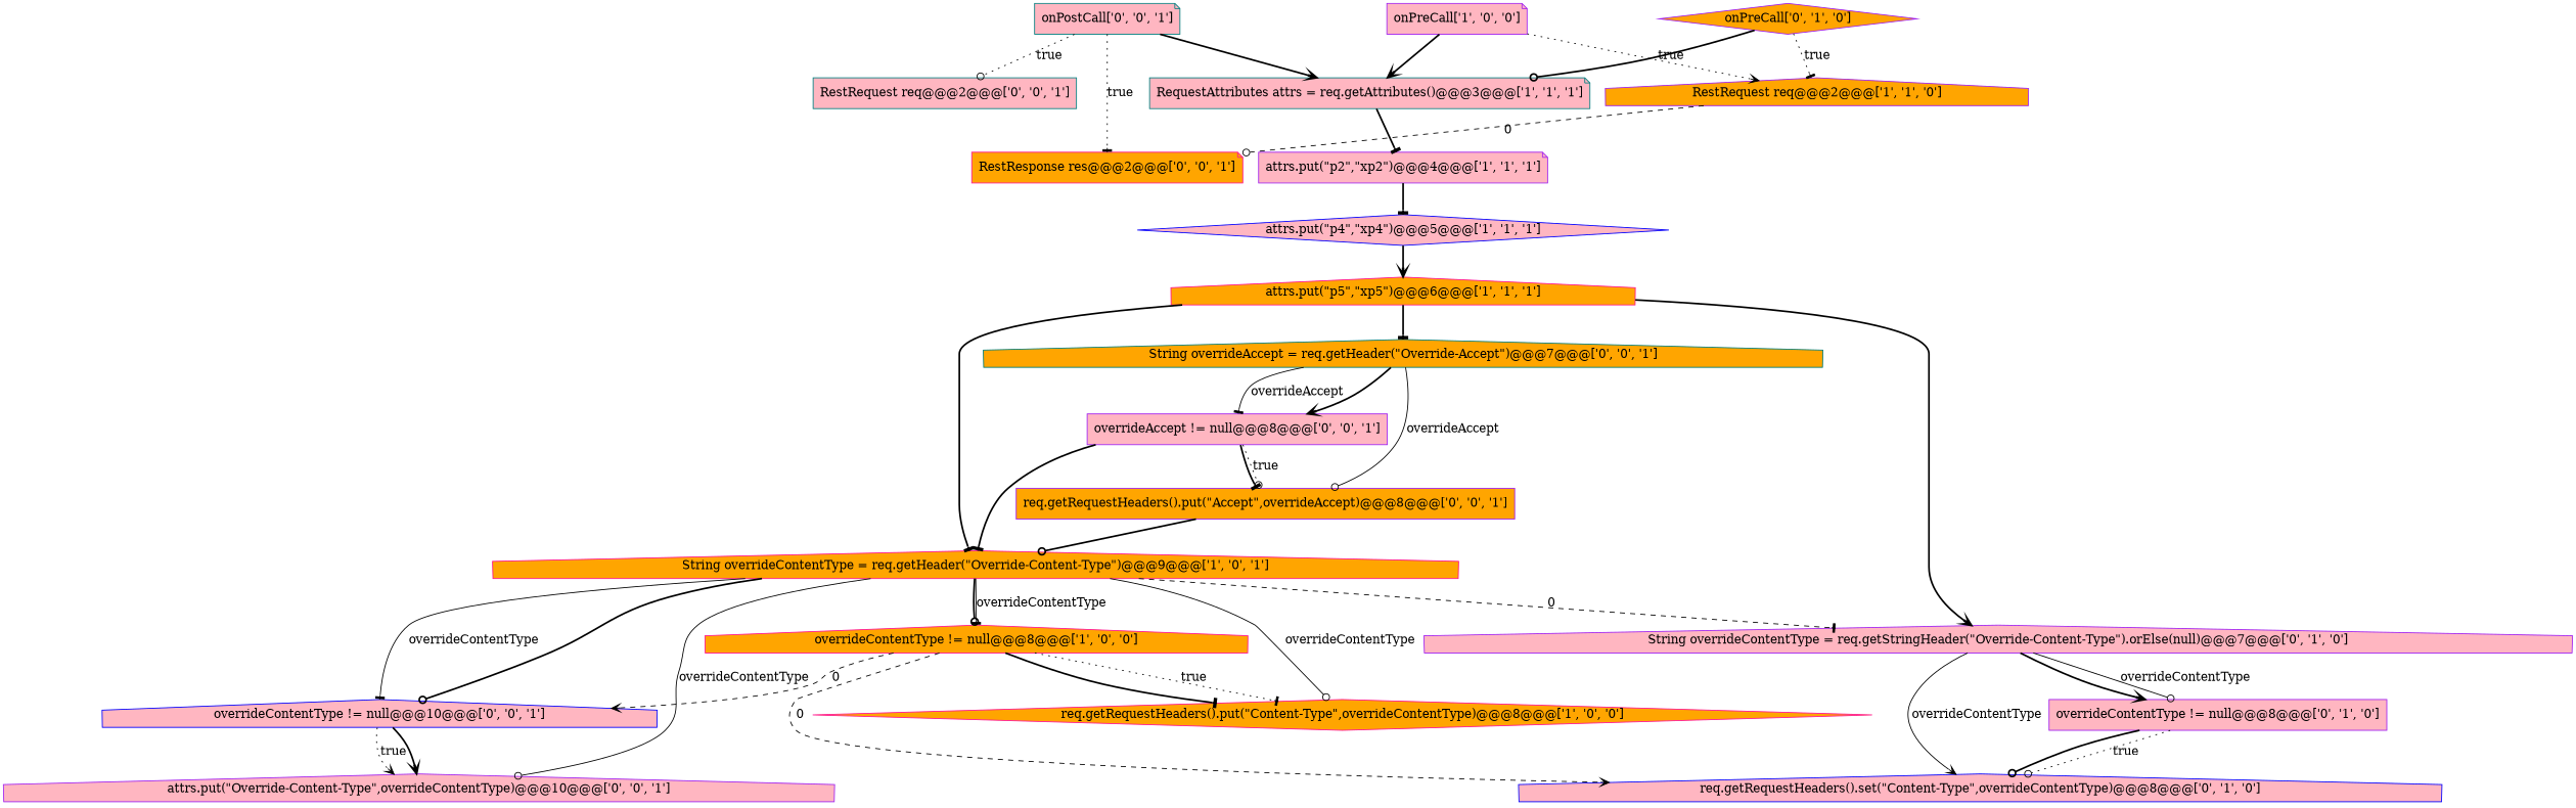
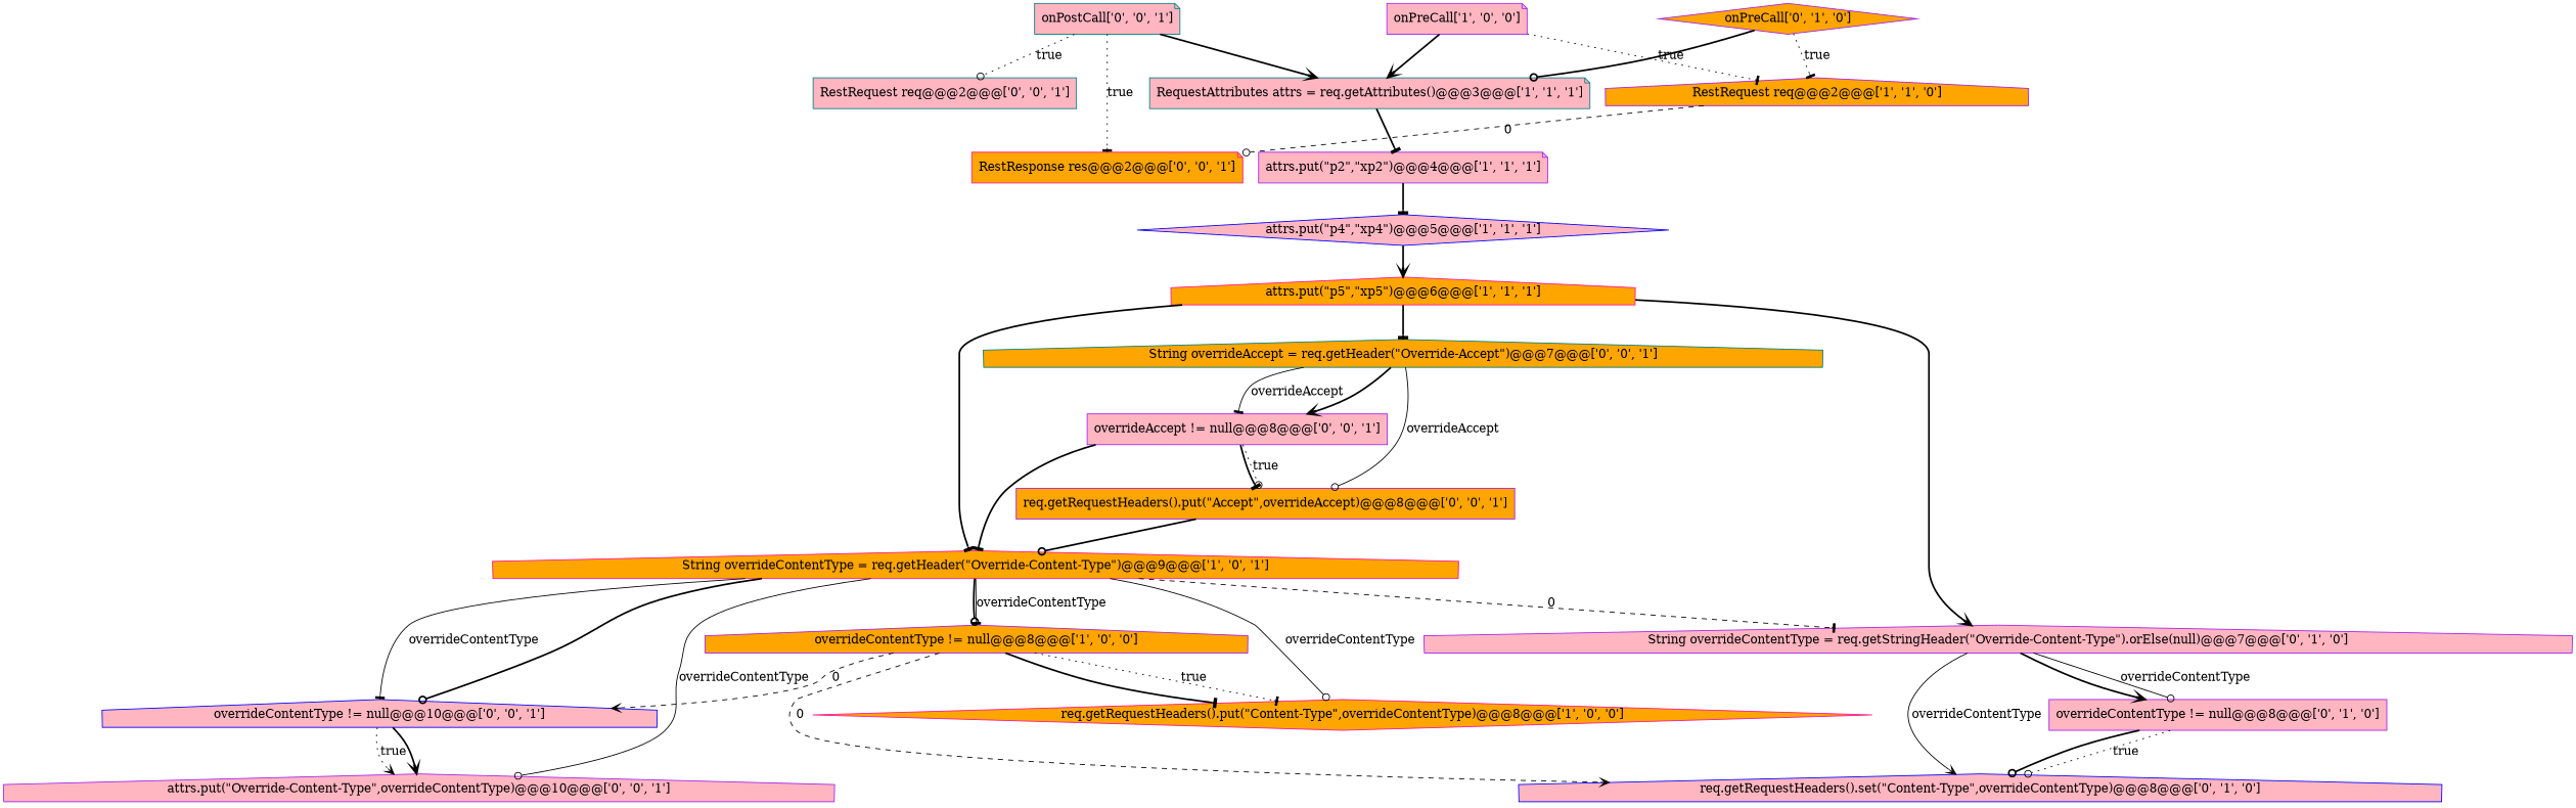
  digraph {
    fontname="DejaVu Serif"
    node [color=purple fillcolor=lightpink fontname="DejaVu Serif" shape=house style=filled]
    edge [arrowhead=tee fontname="DejaVu Serif" style=bold]
    n1 [color=deeppink fillcolor=orange label="String overrideContentType = req.getHeader(\"Override-Content-Type\")@@@9@@@['1', '0', '1']"]
    n2 [label="String overrideContentType = req.getStringHeader(\"Override-Content-Type\").orElse(null)@@@7@@@['0', '1', '0']"]
    n3 [color=blue label="overrideContentType != null@@@10@@@['0', '0', '1']"]
-   n4 [color=deeppink fillcolor=orange label="overrideContentType != null@@@8@@@['1', '0', '0']"]
+   n4 [fillcolor=orange label="overrideContentType != null@@@8@@@['1', '0', '0']"]
    n5 [label="attrs.put(\"Override-Content-Type\",overrideContentType)@@@10@@@['0', '0', '1']"]
    n6 [color=deeppink fillcolor=orange label="req.getRequestHeaders().put(\"Content-Type\",overrideContentType)@@@8@@@['1', '0', '0']" shape=diamond]
    n7 [label="overrideContentType != null@@@8@@@['0', '1', '0']" shape=box]
    n8 [color=blue label="req.getRequestHeaders().set(\"Content-Type\",overrideContentType)@@@8@@@['0', '1', '0']"]
    n9 [color=blue label="attrs.put(\"p4\",\"xp4\")@@@5@@@['1', '1', '1']" shape=diamond]
    n10 [color=deeppink fillcolor=orange label="attrs.put(\"p5\",\"xp5\")@@@6@@@['1', '1', '1']"]
    n11 [color=teal fillcolor=orange label="String overrideAccept = req.getHeader(\"Override-Accept\")@@@7@@@['0', '0', '1']"]
    n12 [color=teal label="RequestAttributes attrs = req.getAttributes()@@@3@@@['1', '1', '1']" shape=note]
    n13 [label="attrs.put(\"p2\",\"xp2\")@@@4@@@['1', '1', '1']" shape=note]
    n14 [fillcolor=orange label="RestRequest req@@@2@@@['1', '1', '0']"]
    n15 [color=deeppink fillcolor=orange label="RestResponse res@@@2@@@['0', '0', '1']" shape=note]
    n16 [color=teal label="RestRequest req@@@2@@@['0', '0', '1']" shape=box]
    n17 [label="overrideAccept != null@@@8@@@['0', '0', '1']" shape=box]
    n18 [fillcolor=orange label="req.getRequestHeaders().put(\"Accept\",overrideAccept)@@@8@@@['0', '0', '1']" shape=box]
    n19 [color=teal label="onPostCall['0', '0', '1']" shape=note]
    n20 [label="onPreCall['1', '0', '0']" shape=note]
    n21 [fillcolor=orange label="onPreCall['0', '1', '0']" shape=diamond]
    n1 -> n2 [label=0 style=dashed]
    n1 -> n3 [arrowhead=odot]
    n1 -> n3 [label=overrideContentType style=solid]
    n1 -> n4 [arrowhead=odot]
    n1 -> n4 [label=overrideContentType style=solid]
    n1 -> n5 [arrowhead=odot label=overrideContentType style=solid]
    n1 -> n6 [arrowhead=odot label=overrideContentType style=solid]
    n2 -> n7 [arrowhead=odot label=overrideContentType style=solid]
    n2 -> n7 [arrowhead=vee]
    n2 -> n8 [arrowhead=vee label=overrideContentType style=solid]
    n3 -> n5 [arrowhead=vee label=true style=dotted]
    n3 -> n5 [arrowhead=vee]
    n4 -> n3 [arrowhead=vee label=0 style=dashed]
    n4 -> n6
    n4 -> n6 [label=true style=dotted]
    n4 -> n8 [arrowhead=vee label=0 style=dashed]
    n7 -> n8 [arrowhead=odot label=true style=dotted]
    n7 -> n8 [arrowhead=odot]
    n9 -> n10 [arrowhead=vee]
    n10 -> n1
    n10 -> n2 [arrowhead=vee]
    n10 -> n11
    n11 -> n17 [arrowhead=vee]
    n11 -> n17 [label=overrideAccept style=solid]
    n11 -> n18 [arrowhead=odot label=overrideAccept style=solid]
    n12 -> n13
    n13 -> n9
    n14 -> n15 [arrowhead=odot label=0 style=dashed]
    n17 -> n1
    n17 -> n18 [arrowhead=odot label=true style=dotted]
    n17 -> n18
    n18 -> n1 [arrowhead=odot]
    n19 -> n12 [arrowhead=vee]
    n19 -> n15 [label=true style=dotted]
    n19 -> n16 [arrowhead=odot label=true style=dotted]
    n20 -> n12 [arrowhead=vee]
-   n20 -> n14 [arrowhead=vee label=true style=dotted]
+   n20 -> n14 [label=true style=dotted]
    n21 -> n12 [arrowhead=odot]
    n21 -> n14 [label=true style=dotted]
  }
